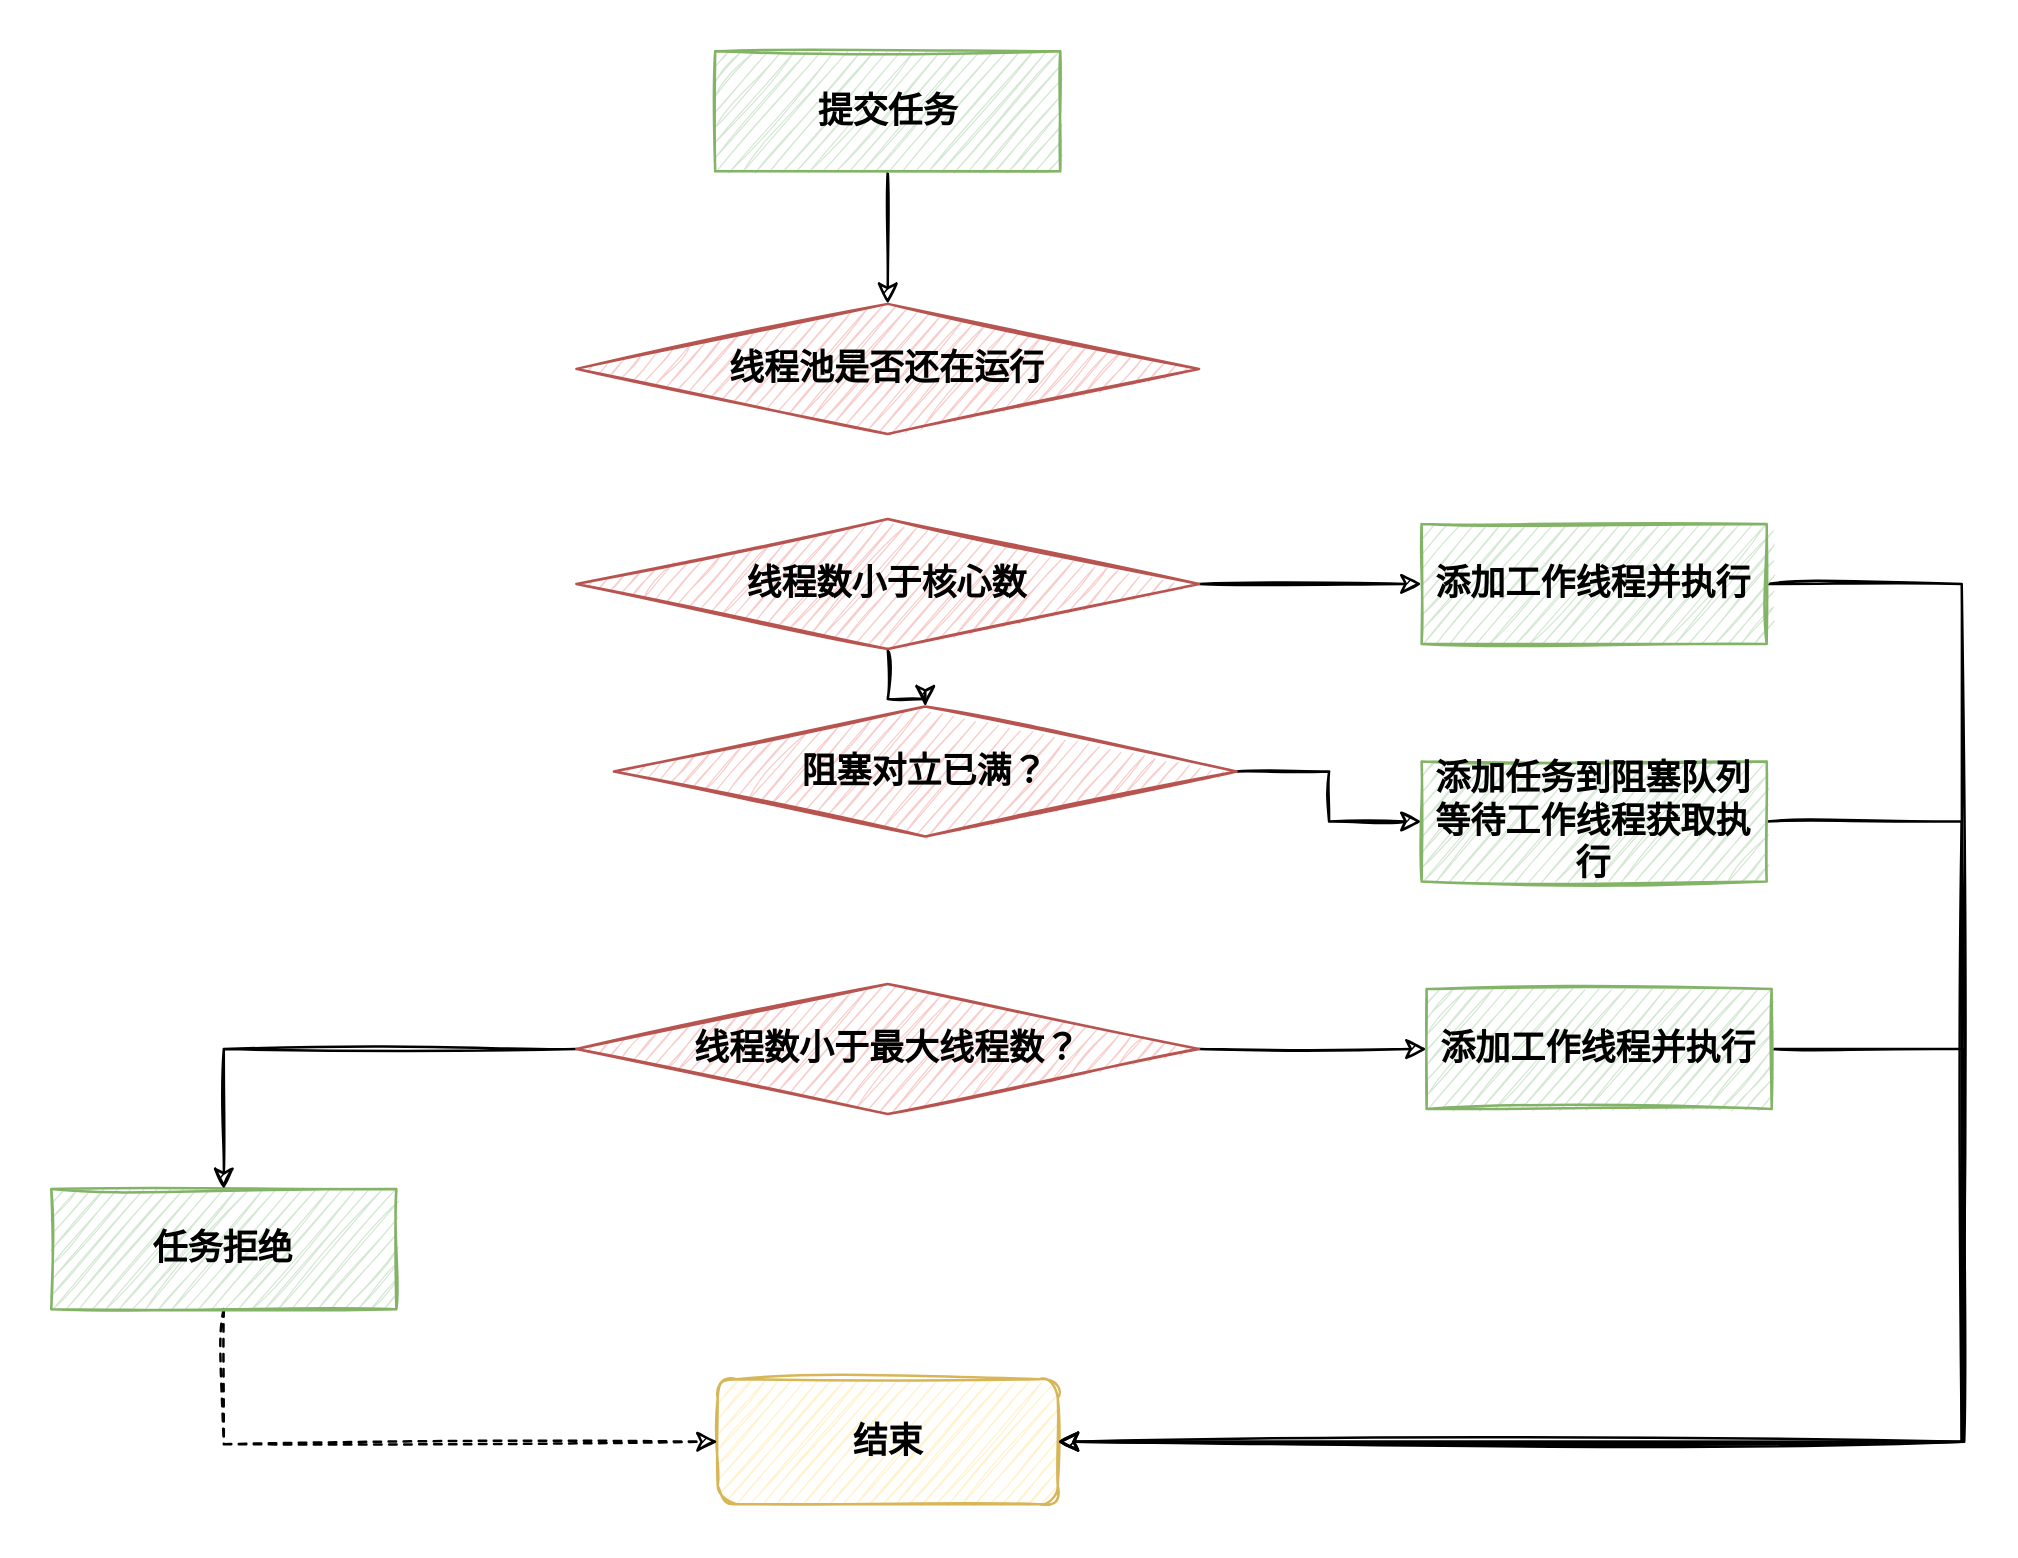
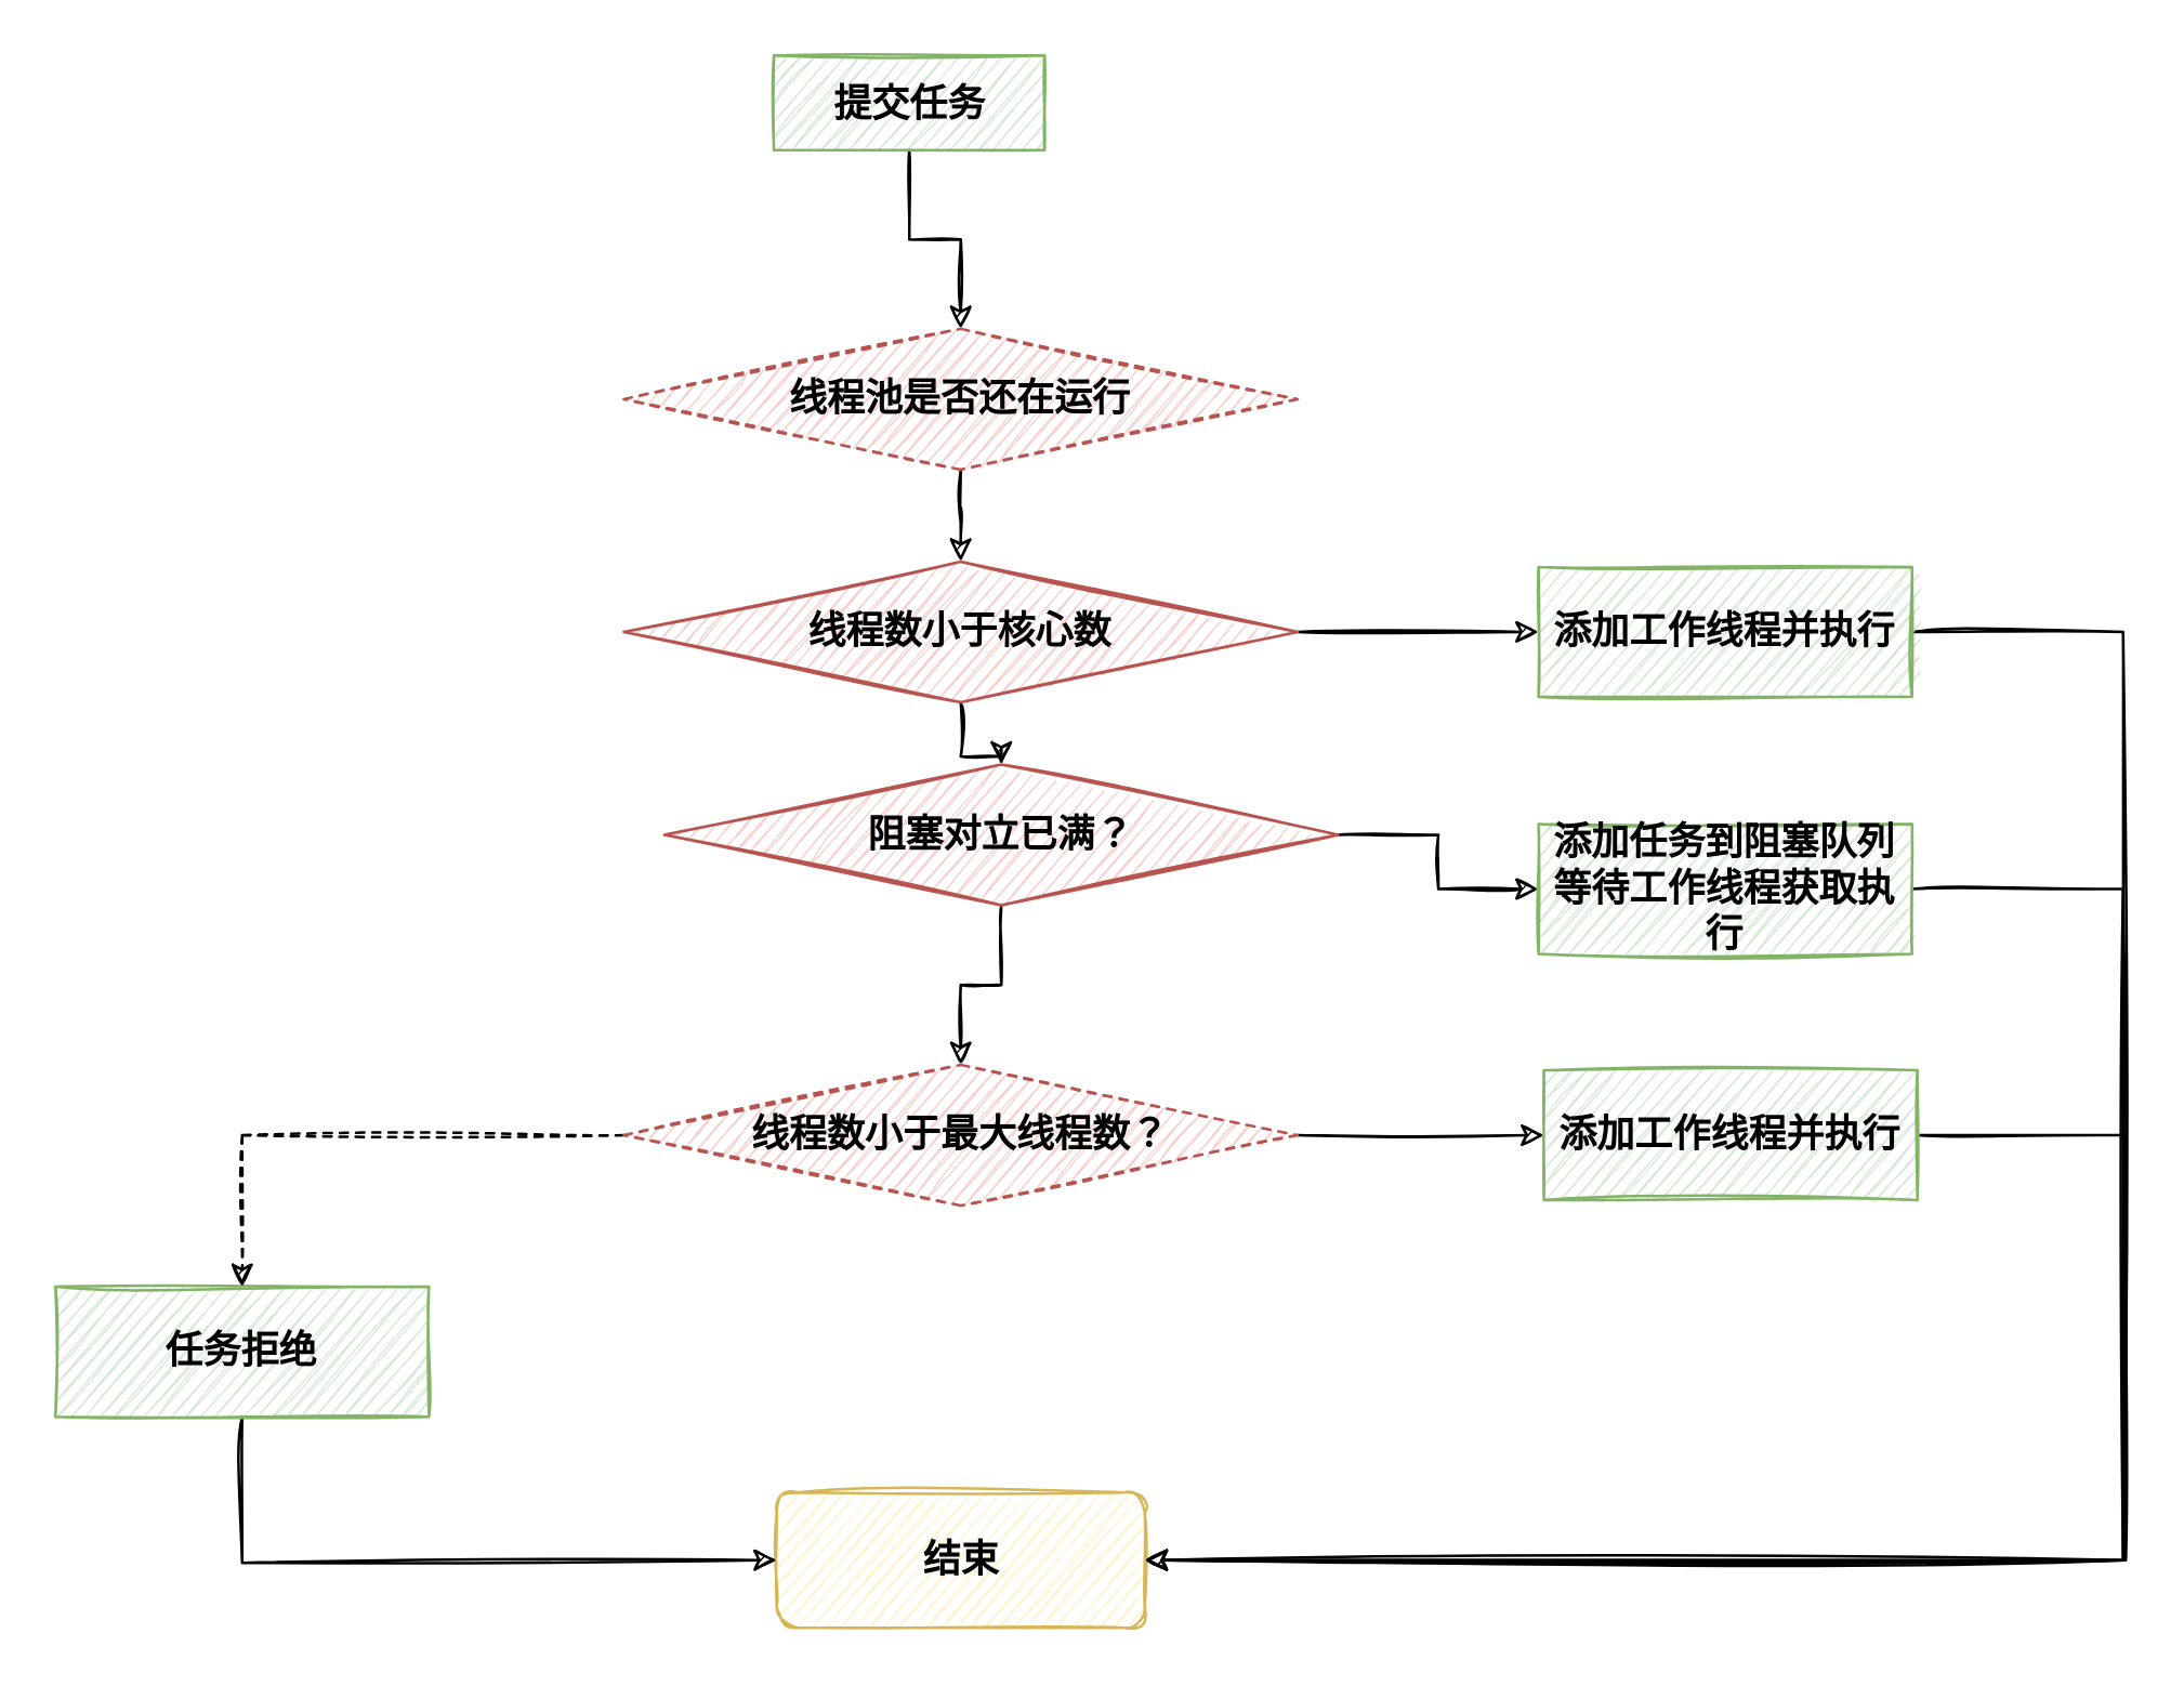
  <mxCell id="0" />
  <mxCell id="1" parent="0" />
  <mxCell id="2" value="&lt;font style=&quot;font-size: 14px&quot;&gt;&lt;b&gt;结束&lt;/b&gt;&lt;/font&gt;" style="rounded=1;whiteSpace=wrap;html=1;fillColor=#fff2cc;strokeColor=#d6b656;sketch=1;" vertex="1" parent="1"><mxGeometry x="286.5" y="551" width="136" height="50" as="geometry" /></mxCell>
  <mxCell id="3" value="" style="edgeStyle=orthogonalEdgeStyle;rounded=0;orthogonalLoop=1;jettySize=auto;html=1;fontSize=14;sketch=1;" edge="1" parent="1" source="4" target="8"><mxGeometry relative="1" as="geometry" /></mxCell>
- <mxCell id="4" value="&lt;b&gt;提交任务&lt;/b&gt;" style="rounded=0;whiteSpace=wrap;html=1;fontSize=14;fillColor=#d5e8d4;strokeColor=#82b366;sketch=1;" vertex="1" parent="1"><mxGeometry x="285.5" y="20" width="138" height="48" as="geometry" /></mxCell>
- <mxCell id="5" style="edgeStyle=orthogonalEdgeStyle;rounded=0;orthogonalLoop=1;jettySize=auto;html=1;entryX=0;entryY=0.5;entryDx=0;entryDy=0;fontSize=14;sketch=1;dashed=1;" edge="1" parent="1" source="6" target="2"><mxGeometry relative="1" as="geometry"><Array as="points"><mxPoint x="89" y="577" /></Array></mxGeometry></mxCell>
+ <mxCell id="4" value="&lt;b&gt;提交任务&lt;/b&gt;" style="rounded=0;whiteSpace=wrap;html=1;fontSize=14;fillColor=#d5e8d4;strokeColor=#82b366;sketch=1;" vertex="1" parent="1"><mxGeometry x="285.5" y="20" width="100" height="35" as="geometry" /></mxCell>
+ <mxCell id="5" style="edgeStyle=orthogonalEdgeStyle;rounded=0;orthogonalLoop=1;jettySize=auto;html=1;entryX=0;entryY=0.5;entryDx=0;entryDy=0;fontSize=14;sketch=1;" edge="1" parent="1" source="6" target="2"><mxGeometry relative="1" as="geometry"><Array as="points"><mxPoint x="89" y="577" /></Array></mxGeometry></mxCell>
  <mxCell id="6" value="&lt;b&gt;任务拒绝&lt;/b&gt;" style="rounded=0;whiteSpace=wrap;html=1;fontSize=14;fillColor=#d5e8d4;strokeColor=#82b366;sketch=1;" vertex="1" parent="1"><mxGeometry x="20" y="475" width="138" height="48" as="geometry" /></mxCell>
- <mxCell id="8" value="&lt;b&gt;线程池是否还在运行&lt;/b&gt;" style="rhombus;whiteSpace=wrap;html=1;sketch=1;fontSize=14;fillColor=#f8cecc;strokeColor=#b85450;" vertex="1" parent="1"><mxGeometry x="230" y="121" width="249" height="52" as="geometry" /></mxCell>
+ <mxCell id="7" value="" style="edgeStyle=orthogonalEdgeStyle;rounded=0;orthogonalLoop=1;jettySize=auto;html=1;fontSize=14;sketch=1;" edge="1" parent="1" source="8" target="11"><mxGeometry relative="1" as="geometry" /></mxCell>
+ <mxCell id="8" value="&lt;b&gt;线程池是否还在运行&lt;/b&gt;" style="rhombus;whiteSpace=wrap;html=1;sketch=1;fontSize=14;fillColor=#f8cecc;strokeColor=#b85450;dashed=1;" vertex="1" parent="1"><mxGeometry x="230" y="121" width="249" height="52" as="geometry" /></mxCell>
  <mxCell id="9" value="" style="edgeStyle=orthogonalEdgeStyle;rounded=0;orthogonalLoop=1;jettySize=auto;html=1;fontSize=14;sketch=1;" edge="1" parent="1" source="11" target="14"><mxGeometry relative="1" as="geometry" /></mxCell>
  <mxCell id="10" style="edgeStyle=orthogonalEdgeStyle;rounded=0;orthogonalLoop=1;jettySize=auto;html=1;entryX=0;entryY=0.5;entryDx=0;entryDy=0;fontSize=14;sketch=1;" edge="1" parent="1" source="11" target="19"><mxGeometry relative="1" as="geometry" /></mxCell>
  <mxCell id="11" value="&lt;b&gt;线程数小于核心数&lt;/b&gt;" style="rhombus;whiteSpace=wrap;html=1;sketch=1;fontSize=14;fillColor=#f8cecc;strokeColor=#b85450;" vertex="1" parent="1"><mxGeometry x="230" y="207" width="249" height="52" as="geometry" /></mxCell>
+ <mxCell id="12" value="" style="edgeStyle=orthogonalEdgeStyle;rounded=0;orthogonalLoop=1;jettySize=auto;html=1;fontSize=14;sketch=1;" edge="1" parent="1" source="14" target="17"><mxGeometry relative="1" as="geometry" /></mxCell>
  <mxCell id="13" style="edgeStyle=orthogonalEdgeStyle;rounded=0;orthogonalLoop=1;jettySize=auto;html=1;fontSize=14;sketch=1;" edge="1" parent="1" source="14" target="21"><mxGeometry relative="1" as="geometry" /></mxCell>
  <mxCell id="14" value="&lt;b&gt;阻塞对立已满？&lt;/b&gt;" style="rhombus;whiteSpace=wrap;html=1;sketch=1;fontSize=14;fillColor=#f8cecc;strokeColor=#b85450;" vertex="1" parent="1"><mxGeometry x="245" y="282" width="249" height="52" as="geometry" /></mxCell>
- <mxCell id="15" style="edgeStyle=orthogonalEdgeStyle;rounded=0;orthogonalLoop=1;jettySize=auto;html=1;fontSize=14;sketch=1;" edge="1" parent="1" source="17" target="6"><mxGeometry relative="1" as="geometry" /></mxCell>
+ <mxCell id="15" style="edgeStyle=orthogonalEdgeStyle;rounded=0;orthogonalLoop=1;jettySize=auto;html=1;fontSize=14;sketch=1;dashed=1;" edge="1" parent="1" source="17" target="6"><mxGeometry relative="1" as="geometry" /></mxCell>
  <mxCell id="16" style="edgeStyle=orthogonalEdgeStyle;rounded=0;orthogonalLoop=1;jettySize=auto;html=1;entryX=0;entryY=0.5;entryDx=0;entryDy=0;fontSize=14;sketch=1;" edge="1" parent="1" source="17" target="23"><mxGeometry relative="1" as="geometry" /></mxCell>
- <mxCell id="17" value="&lt;b&gt;线程数小于最大线程数？&lt;/b&gt;" style="rhombus;whiteSpace=wrap;html=1;sketch=1;fontSize=14;fillColor=#f8cecc;strokeColor=#b85450;" vertex="1" parent="1"><mxGeometry x="230" y="393" width="249" height="52" as="geometry" /></mxCell>
+ <mxCell id="17" value="&lt;b&gt;线程数小于最大线程数？&lt;/b&gt;" style="rhombus;whiteSpace=wrap;html=1;sketch=1;fontSize=14;fillColor=#f8cecc;strokeColor=#b85450;dashed=1;" vertex="1" parent="1"><mxGeometry x="230" y="393" width="249" height="52" as="geometry" /></mxCell>
  <mxCell id="18" style="edgeStyle=orthogonalEdgeStyle;rounded=0;orthogonalLoop=1;jettySize=auto;html=1;entryX=1;entryY=0.5;entryDx=0;entryDy=0;fontSize=14;sketch=1;" edge="1" parent="1" source="19" target="2"><mxGeometry relative="1" as="geometry"><Array as="points"><mxPoint x="784" y="233" /><mxPoint x="784" y="576" /></Array></mxGeometry></mxCell>
  <mxCell id="19" value="&lt;b&gt;添加工作线程并执行&lt;/b&gt;" style="rounded=0;whiteSpace=wrap;html=1;fontSize=14;fillColor=#d5e8d4;strokeColor=#82b366;sketch=1;" vertex="1" parent="1"><mxGeometry x="568" y="209" width="138" height="48" as="geometry" /></mxCell>
  <mxCell id="20" style="edgeStyle=orthogonalEdgeStyle;rounded=0;orthogonalLoop=1;jettySize=auto;html=1;entryX=1;entryY=0.5;entryDx=0;entryDy=0;fontSize=14;sketch=1;" edge="1" parent="1" source="21" target="2"><mxGeometry relative="1" as="geometry"><Array as="points"><mxPoint x="784" y="328" /><mxPoint x="784" y="576" /></Array></mxGeometry></mxCell>
  <mxCell id="21" value="&lt;b&gt;添加任务到阻塞队列等待工作线程获取执行&lt;/b&gt;" style="rounded=0;whiteSpace=wrap;html=1;fontSize=14;fillColor=#d5e8d4;strokeColor=#82b366;sketch=1;" vertex="1" parent="1"><mxGeometry x="568" y="304" width="138" height="48" as="geometry" /></mxCell>
  <mxCell id="22" style="edgeStyle=orthogonalEdgeStyle;rounded=0;orthogonalLoop=1;jettySize=auto;html=1;entryX=1;entryY=0.5;entryDx=0;entryDy=0;fontSize=14;sketch=1;" edge="1" parent="1" source="23" target="2"><mxGeometry relative="1" as="geometry"><Array as="points"><mxPoint x="785" y="419" /><mxPoint x="785" y="576" /></Array></mxGeometry></mxCell>
  <mxCell id="23" value="&lt;b&gt;添加工作线程并执行&lt;/b&gt;" style="rounded=0;whiteSpace=wrap;html=1;fontSize=14;fillColor=#d5e8d4;strokeColor=#82b366;sketch=1;" vertex="1" parent="1"><mxGeometry x="570" y="395" width="138" height="48" as="geometry" /></mxCell>
